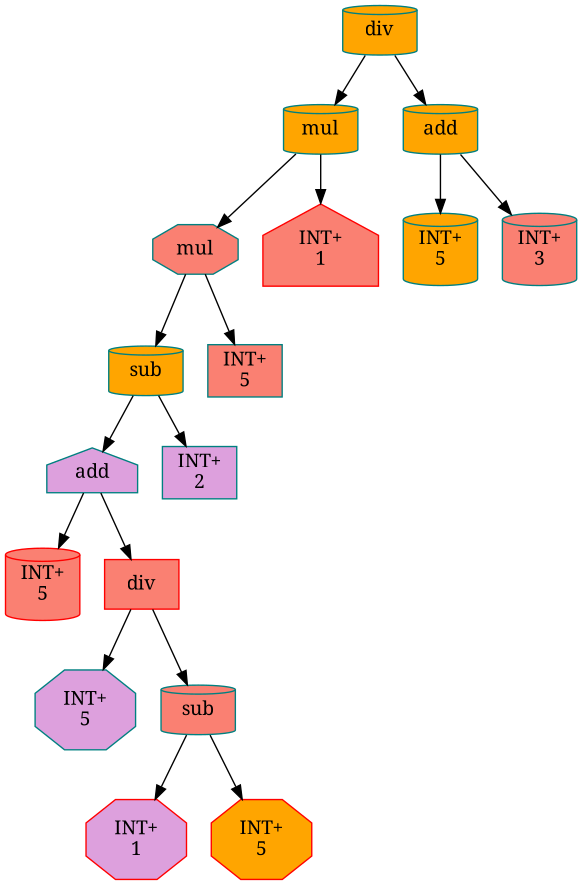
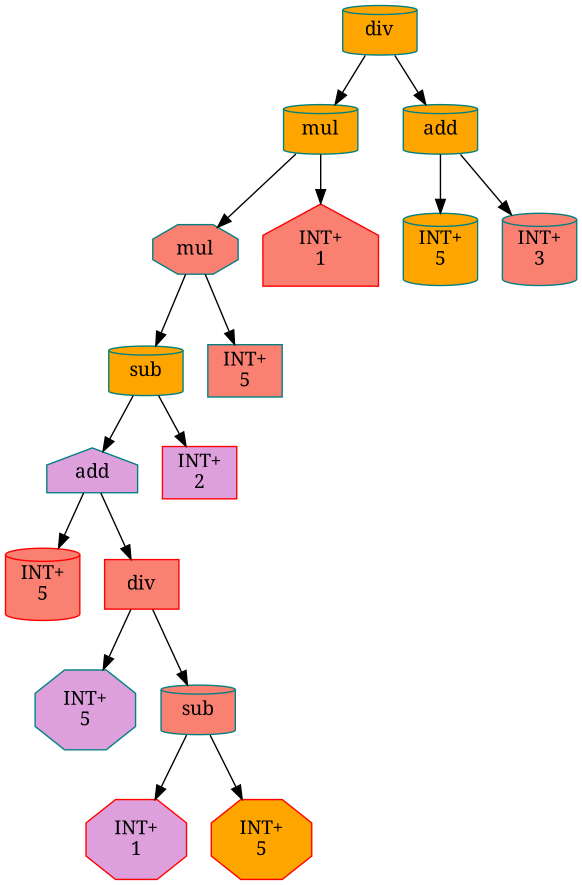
  digraph {
    fontname="Noto Serif"
    node [shape=cylinder style=filled fillcolor=salmon color=teal fontname="Noto Serif"]
    edge [fontname="Noto Serif"]
    n1 [label=div fillcolor=orange]
    n2 [label=mul fillcolor=orange]
    n3 [label=add fillcolor=orange]
    n4 [label=mul shape=octagon]
    n5 [label="INT+\n1" shape=house color=red]
    n6 [label=sub fillcolor=orange]
    n7 [label="INT+\n5" shape=box]
    n8 [label=add shape=house fillcolor=plum]
-   n9 [label="INT+\n2" shape=box fillcolor=plum]
+   n9 [label="INT+\n2" shape=box fillcolor=plum color=red]
    n10 [label="INT+\n5" color=red]
    n11 [label=div shape=box color=red]
    n12 [label="INT+\n5" shape=octagon fillcolor=plum]
    n13 [label=sub]
    n14 [label="INT+\n1" shape=octagon fillcolor=plum color=red]
    n15 [label="INT+\n5" shape=octagon fillcolor=orange color=red]
    n16 [label="INT+\n5" fillcolor=orange]
    n17 [label="INT+\n3"]
    n1 -> n2
    n1 -> n3
    n2 -> n4
    n2 -> n5
    n3 -> n16
    n3 -> n17
    n4 -> n6
    n4 -> n7
    n6 -> n8
    n6 -> n9
    n8 -> n10
    n8 -> n11
    n11 -> n12
    n11 -> n13
    n13 -> n14
    n13 -> n15
  }
